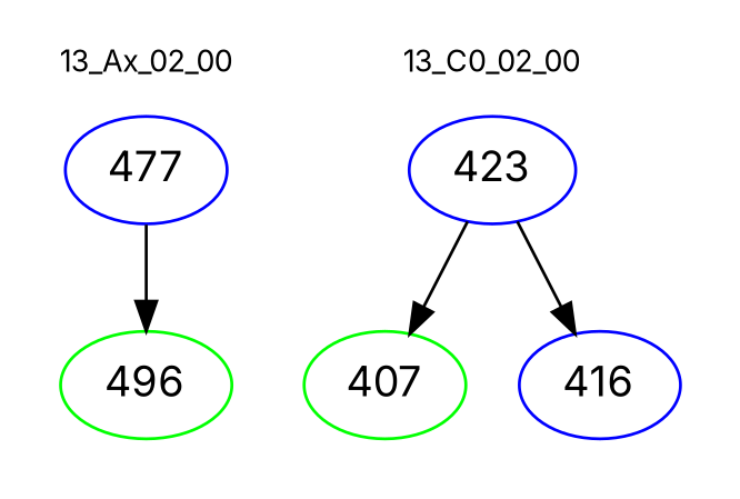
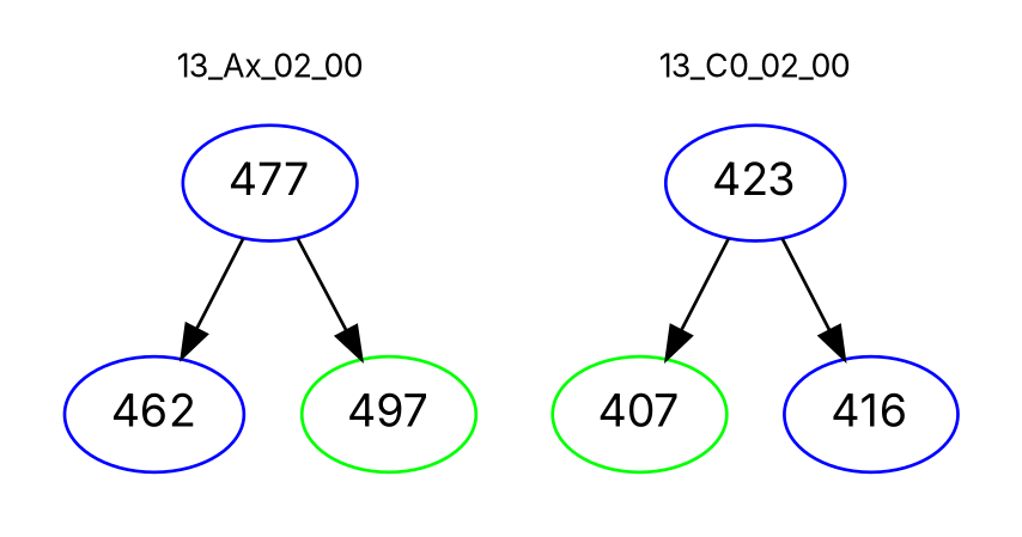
  digraph {
    fontname=Inter
    node [color=blue fontname=Inter]
    edge [color=black fontname=Inter]
    n1 [label=477]
-   n3 [color=green label=496]
+   n2 [label=462]
+   n3 [color=green label=497]
    n4 [label=423]
    n5 [color=green label=407]
    n6 [label=416]
    subgraph cluster_1 {
      color=white
      fontsize=10
      label="13_Ax_02_00"
      n1
+     n2
      n3
    }
    subgraph cluster_2 {
      color=white
      fontsize=10
      label="13_C0_02_00"
      n4
      n5
      n6
    }
+   n1 -> n2
    n1 -> n3
    n4 -> n5
    n4 -> n6
  }
